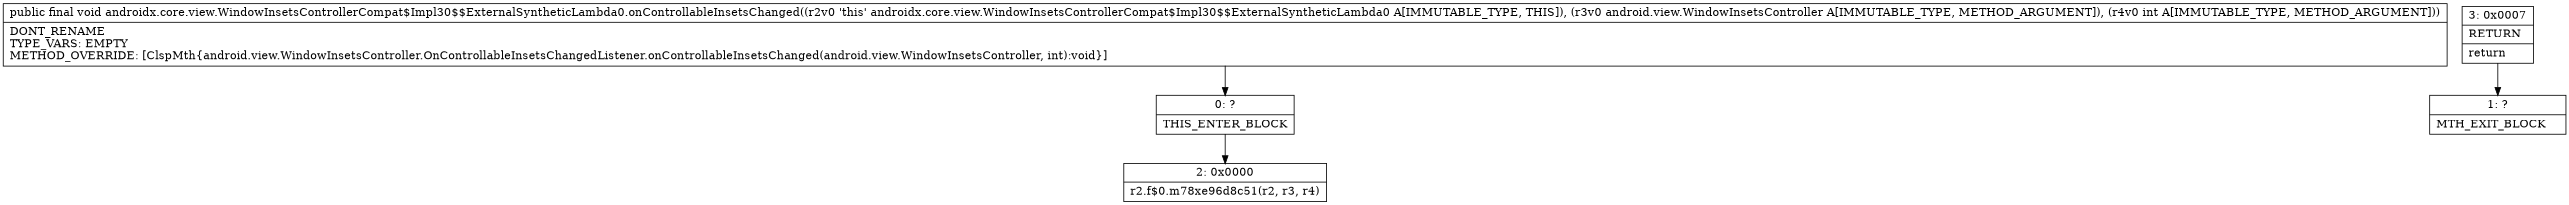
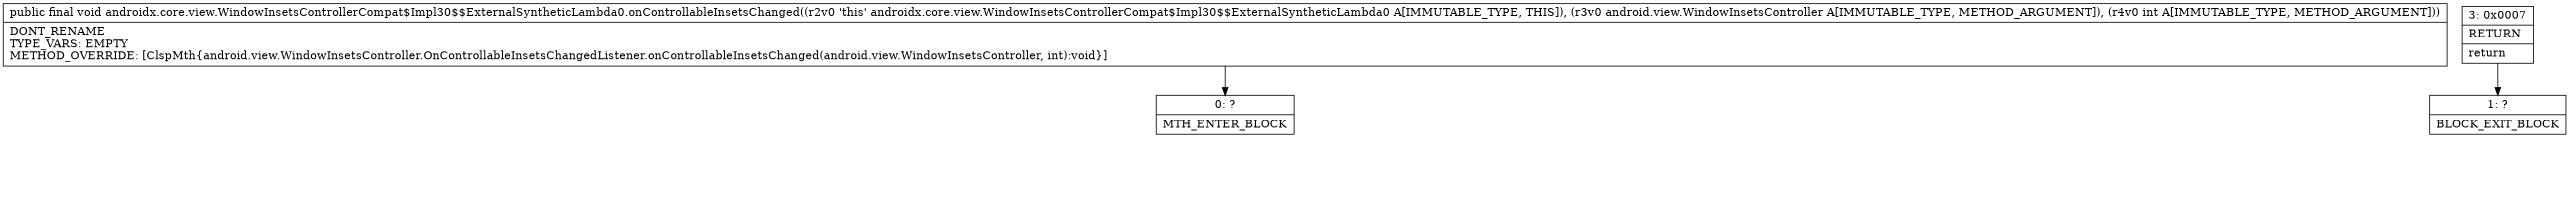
  digraph {
    node [shape=record]
-   n1 [label="{0\:\ ?|THIS_ENTER_BLOCK\l}"]
-   n2 [label="{2\:\ 0x0000|r2.f$0.m78xe96d8c51(r2, r3, r4)\l}"]
+   n1 [label="{0\:\ ?|MTH_ENTER_BLOCK\l}"]
    n3 [label="{3\:\ 0x0007|RETURN\l|return\l}"]
-   n4 [label="{1\:\ ?|MTH_EXIT_BLOCK\l}"]
+   n4 [label="{1\:\ ?|BLOCK_EXIT_BLOCK\l}"]
    n5 [label="{public final void androidx.core.view.WindowInsetsControllerCompat$Impl30$$ExternalSyntheticLambda0.onControllableInsetsChanged((r2v0 'this' androidx.core.view.WindowInsetsControllerCompat$Impl30$$ExternalSyntheticLambda0 A[IMMUTABLE_TYPE, THIS]), (r3v0 android.view.WindowInsetsController A[IMMUTABLE_TYPE, METHOD_ARGUMENT]), (r4v0 int A[IMMUTABLE_TYPE, METHOD_ARGUMENT]))  | DONT_RENAME\lTYPE_VARS: EMPTY\lMETHOD_OVERRIDE: [ClspMth\{android.view.WindowInsetsController.OnControllableInsetsChangedListener.onControllableInsetsChanged(android.view.WindowInsetsController, int):void\}]\l}"]
-   n1 -> n2
    n3 -> n4
    n5 -> n1
  }
